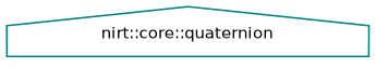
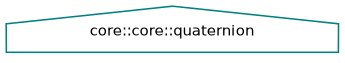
  digraph {
    rankdir=LR
-   n1 [color=teal fillcolor=white fontname=Helvetica fontsize=10 height=0.2 label="nirt::core::quaternion" shape=house style=filled width=0.4]
+   n1 [color=teal fillcolor=white fontname=Helvetica fontsize=10 height=0.2 label="core::core::quaternion" shape=house style=filled width=0.4]
  }
